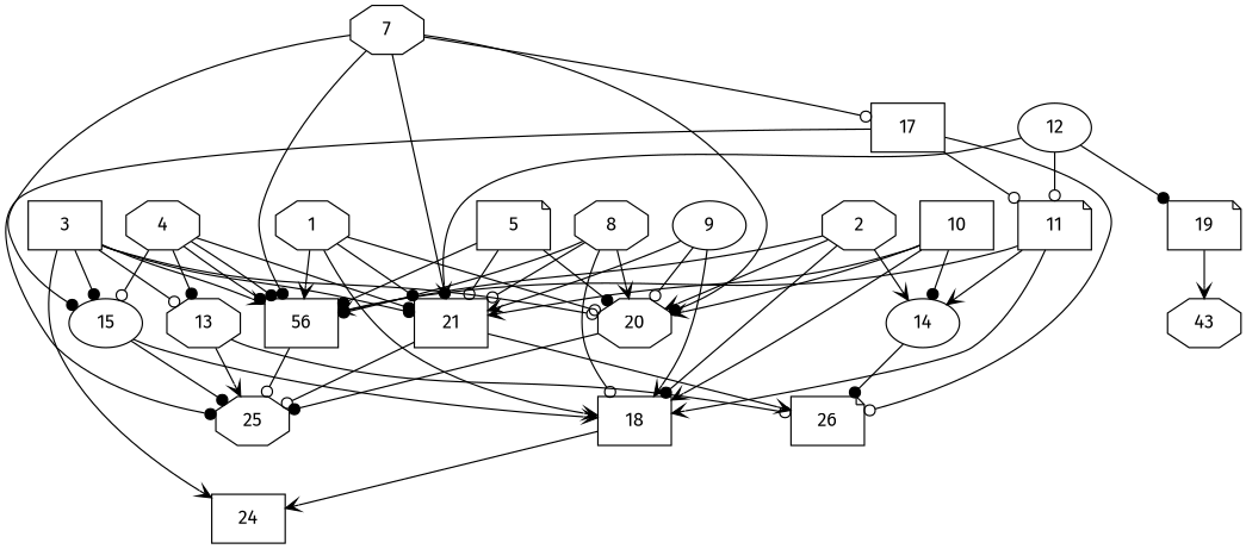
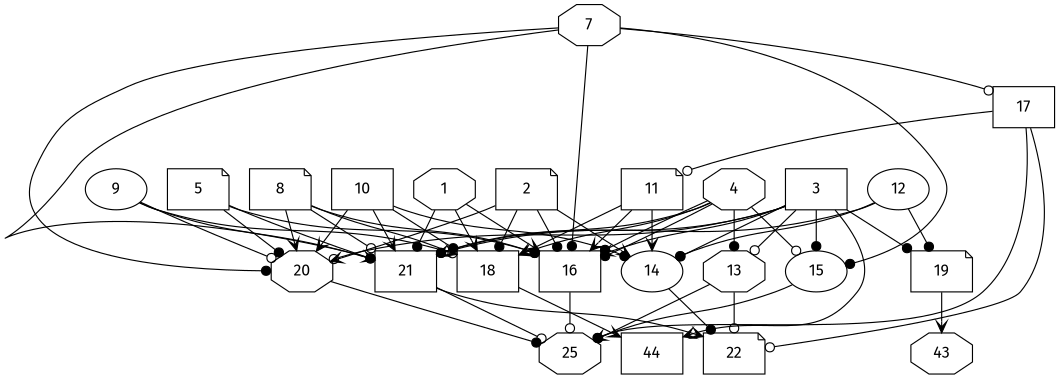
  digraph {
    fontname="Fira Sans"
    node [alpha=0.04 fontname="Fira Sans" shape=octagon]
    edge [arrowhead=dot fontname="Fira Sans"]
    1 [alpha=0.08 expect_size=32361472]
-   16 [alpha=0.19 expect_size=43400192 shape=box label=56]
+   16 [alpha=0.19 expect_size=43400192 shape=box]
    18 [alpha=0.00 expect_size=33064960 shape=box]
    20 [alpha=0.18 expect_size=39995392]
    21 [alpha=0.01 expect_size=49527808 shape=box]
    14 [alpha=0.13 expect_size=32892928 shape=ellipse]
-   22 [expect_size=18046976 shape=note label=26]
+   22 [expect_size=18046976 shape=note]
    25 [alpha=0.00 expect_size=13591552]
-   24 [alpha=0.11 expect_size=31080448 shape=box]
-   2 [alpha=0.17 expect_size=7812096]
+   24 [alpha=0.11 expect_size=31080448 shape=box label=44]
+   2 [alpha=0.17 expect_size=7812096 shape=note]
    3 [alpha=0.03 expect_size=51741696 shape=box]
    13 [alpha=0.11 expect_size=25308160]
    15 [alpha=0.01 expect_size=12228608 shape=ellipse]
    19 [alpha=0.07 expect_size=30697472 shape=note]
    n15 [alpha=0.08 expect_size=51337216 label=43]
    4 [alpha=0.11 expect_size=6060032]
    5 [alpha=0.13 expect_size=17876992 shape=note]
    7 [alpha=0.15 expect_size=51102720]
    17 [alpha=0.12 expect_size=44180480 shape=box]
    11 [alpha=0.07 expect_size=13194240 shape=note]
-   8 [alpha=0.19 expect_size=5938176]
+   8 [alpha=0.19 expect_size=5938176 shape=note]
    9 [expect_size=29016064 shape=ellipse]
    10 [expect_size=21612544 shape=box]
    12 [alpha=0.14 expect_size=31936512 shape=ellipse]
    1 -> 16 [arrowhead=vee]
    1 -> 18 [arrowhead=vee]
-   1 -> 20 [arrowhead=odot]
    1 -> 21
    16 -> 25 [arrowhead=odot]
    18 -> 24 [arrowhead=vee]
    20 -> 25
    21 -> 22 [arrowhead=vee]
    21 -> 25 [arrowhead=odot]
    14 -> 22
    2 -> 16
    2 -> 18
    2 -> 20 [arrowhead=vee]
    2 -> 14 [arrowhead=vee]
    3 -> 16 [arrowhead=vee]
    3 -> 20 [arrowhead=odot]
    3 -> 21
+   3 -> 14
    3 -> 24 [arrowhead=vee]
    3 -> 13 [arrowhead=odot]
    3 -> 15
+   3 -> 19
    13 -> 22 [arrowhead=odot]
    13 -> 25 [arrowhead=vee]
    15 -> 25
    19 -> n15 [arrowhead=vee]
    4 -> 16
    4 -> 16
-   15 -> 18 [arrowhead=vee]
+   4 -> 18 [arrowhead=vee]
    4 -> 21
    4 -> 13
    4 -> 15 [arrowhead=odot]
    5 -> 16
    5 -> 20
    5 -> 21 [arrowhead=odot]
    7 -> 16
    7 -> 20
    7 -> 21
    7 -> 15
    7 -> 17 [arrowhead=odot]
    17 -> 22 [arrowhead=odot]
    17 -> 25
    17 -> 11 [arrowhead=odot]
    11 -> 16 [arrowhead=vee]
    11 -> 18 [arrowhead=vee]
    11 -> 14 [arrowhead=vee]
    8 -> 16
    8 -> 18 [arrowhead=odot]
    8 -> 20 [arrowhead=vee]
    8 -> 21 [arrowhead=odot]
    9 -> 18 [arrowhead=vee]
    9 -> 20 [arrowhead=odot]
    9 -> 21 [arrowhead=vee]
-   10 -> 18 [arrowhead=vee]
+   10 -> 18
    10 -> 20 [arrowhead=vee]
    10 -> 21 [arrowhead=vee]
    10 -> 14
    12 -> 21 [arrowhead=vee]
-   12 -> 11 [arrowhead=odot]
+   12 -> 14 [arrowhead=odot]
    12 -> 19
  }
